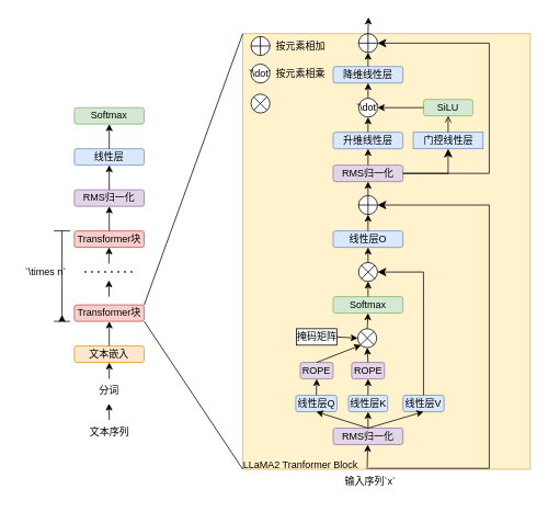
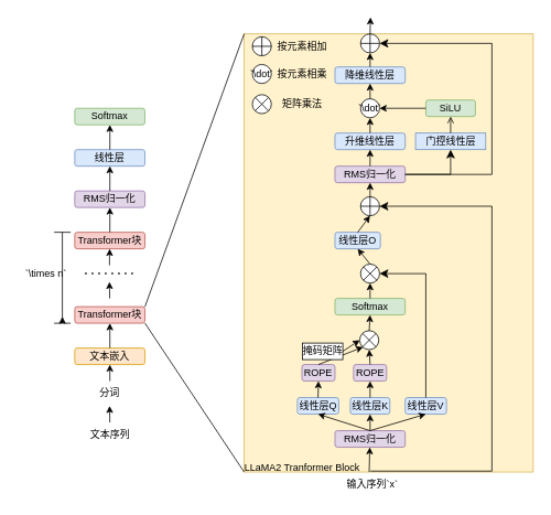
  <mxCell id="0" />
  <mxCell id="1" parent="0" />
  <mxCell id="2" value="" style="rounded=0;whiteSpace=wrap;html=1;fillColor=#fff2cc;strokeColor=#d6b656;" parent="1" vertex="1"><mxGeometry x="295" y="40" width="350" height="530" as="geometry" /></mxCell>
  <mxCell id="3" value="文本嵌入" style="rounded=1;whiteSpace=wrap;html=1;fillColor=#ffe6cc;strokeColor=#d79b00;" parent="1" vertex="1"><mxGeometry x="90" y="420" width="85" height="20" as="geometry" /></mxCell>
  <mxCell id="4" value="文本序列" style="text;html=1;align=center;verticalAlign=middle;whiteSpace=wrap;rounded=0;" parent="1" vertex="1"><mxGeometry x="102.5" y="510" width="60" height="30" as="geometry" /></mxCell>
  <mxCell id="5" value="" style="edgeStyle=orthogonalEdgeStyle;rounded=0;orthogonalLoop=1;jettySize=auto;html=1;exitX=0.5;exitY=0;exitDx=0;exitDy=0;entryX=0.5;entryY=1;entryDx=0;entryDy=0;" parent="1" source="3" target="8" edge="1"><mxGeometry relative="1" as="geometry"><mxPoint x="315" y="425" as="sourcePoint" /><mxPoint x="315" y="340" as="targetPoint" /></mxGeometry></mxCell>
  <mxCell id="6" value="分词" style="text;html=1;align=center;verticalAlign=middle;whiteSpace=wrap;rounded=0;" parent="1" vertex="1"><mxGeometry x="110" y="460" width="45" height="30" as="geometry" /></mxCell>
  <mxCell id="7" value="" style="endArrow=classic;html=1;rounded=0;exitX=0.5;exitY=0;exitDx=0;exitDy=0;entryX=0.5;entryY=1;entryDx=0;entryDy=0;" parent="1" source="6" target="3" edge="1"><mxGeometry width="50" height="50" relative="1" as="geometry"><mxPoint x="285" y="390" as="sourcePoint" /><mxPoint x="335" y="340" as="targetPoint" /></mxGeometry></mxCell>
  <mxCell id="8" value="Transformer块" style="rounded=1;whiteSpace=wrap;html=1;fillColor=#f8cecc;strokeColor=#b85450;" parent="1" vertex="1"><mxGeometry x="90" y="370" width="85" height="20" as="geometry" /></mxCell>
  <mxCell id="9" value="Transformer块" style="rounded=1;whiteSpace=wrap;html=1;fillColor=#f8cecc;strokeColor=#b85450;" parent="1" vertex="1"><mxGeometry x="90" y="280" width="85" height="20" as="geometry" /></mxCell>
  <mxCell id="10" value="" style="edgeStyle=orthogonalEdgeStyle;rounded=0;orthogonalLoop=1;jettySize=auto;html=1;exitX=0.5;exitY=0;exitDx=0;exitDy=0;" parent="1" edge="1"><mxGeometry relative="1" as="geometry"><mxPoint x="132.3" y="360" as="sourcePoint" /><mxPoint x="132" y="340" as="targetPoint" /></mxGeometry></mxCell>
  <mxCell id="11" value="" style="endArrow=none;dashed=1;html=1;dashPattern=1 3;strokeWidth=2;rounded=0;" parent="1" edge="1"><mxGeometry width="50" height="50" relative="1" as="geometry"><mxPoint x="102.5" y="330" as="sourcePoint" /><mxPoint x="162.5" y="330" as="targetPoint" /></mxGeometry></mxCell>
  <mxCell id="12" value="" style="edgeStyle=orthogonalEdgeStyle;rounded=0;orthogonalLoop=1;jettySize=auto;html=1;entryX=0.5;entryY=1;entryDx=0;entryDy=0;" parent="1" edge="1"><mxGeometry relative="1" as="geometry"><mxPoint x="132" y="320" as="sourcePoint" /><mxPoint x="132.3" y="300" as="targetPoint" /></mxGeometry></mxCell>
  <mxCell id="13" value="RMS归一化" style="rounded=1;whiteSpace=wrap;html=1;fillColor=#e1d5e7;strokeColor=#9673a6;" parent="1" vertex="1"><mxGeometry x="90" y="230" width="85" height="20" as="geometry" /></mxCell>
  <mxCell id="14" value="线性层" style="rounded=1;whiteSpace=wrap;html=1;fillColor=#dae8fc;strokeColor=#6c8ebf;" parent="1" vertex="1"><mxGeometry x="90" y="180" width="85" height="20" as="geometry" /></mxCell>
  <mxCell id="15" value="Softmax" style="rounded=1;whiteSpace=wrap;html=1;fillColor=#d5e8d4;strokeColor=#82b366;" parent="1" vertex="1"><mxGeometry x="90" y="130" width="85" height="20" as="geometry" /></mxCell>
  <mxCell id="16" value="" style="edgeStyle=orthogonalEdgeStyle;rounded=0;orthogonalLoop=1;jettySize=auto;html=1;exitX=0.5;exitY=0;exitDx=0;exitDy=0;entryX=0.5;entryY=1;entryDx=0;entryDy=0;" parent="1" source="13" target="14" edge="1"><mxGeometry relative="1" as="geometry"><mxPoint x="275" y="115" as="sourcePoint" /><mxPoint x="275.29" y="80" as="targetPoint" /></mxGeometry></mxCell>
  <mxCell id="17" value="" style="edgeStyle=orthogonalEdgeStyle;rounded=0;orthogonalLoop=1;jettySize=auto;html=1;exitX=0.5;exitY=0;exitDx=0;exitDy=0;entryX=0.5;entryY=1;entryDx=0;entryDy=0;" parent="1" source="14" target="15" edge="1"><mxGeometry relative="1" as="geometry"><mxPoint x="150" y="140" as="sourcePoint" /><mxPoint x="150" y="115" as="targetPoint" /></mxGeometry></mxCell>
  <mxCell id="18" value="" style="shape=crossbar;whiteSpace=wrap;html=1;rounded=1;direction=south;" parent="1" vertex="1"><mxGeometry x="65" y="280" width="20" height="110" as="geometry" /></mxCell>
  <mxCell id="19" value="" style="edgeStyle=orthogonalEdgeStyle;rounded=0;orthogonalLoop=1;jettySize=auto;html=1;exitX=0.5;exitY=0;exitDx=0;exitDy=0;entryX=0.5;entryY=1;entryDx=0;entryDy=0;" parent="1" source="9" target="13" edge="1"><mxGeometry relative="1" as="geometry"><mxPoint x="132.3" y="260" as="sourcePoint" /><mxPoint x="132.3" y="230" as="targetPoint" /></mxGeometry></mxCell>
  <mxCell id="20" style="edgeStyle=orthogonalEdgeStyle;rounded=0;orthogonalLoop=1;jettySize=auto;html=1;exitX=1;exitY=0.5;exitDx=0;exitDy=0;exitPerimeter=0;entryX=0.928;entryY=0.498;entryDx=0;entryDy=0;entryPerimeter=0;" parent="1" source="18" target="18" edge="1"><mxGeometry relative="1" as="geometry" /></mxCell>
  <mxCell id="21" value="`\times n`" style="text;html=1;align=center;verticalAlign=middle;resizable=0;points=[];autosize=1;strokeColor=none;fillColor=none;" parent="1" vertex="1"><mxGeometry x="20" y="315" width="70" height="30" as="geometry" /></mxCell>
  <mxCell id="22" value="" style="endArrow=none;html=1;rounded=0;exitX=1;exitY=0;exitDx=0;exitDy=0;entryX=0;entryY=0;entryDx=0;entryDy=0;" parent="1" source="8" target="2" edge="1"><mxGeometry width="50" height="50" relative="1" as="geometry"><mxPoint x="375" y="370" as="sourcePoint" /><mxPoint x="265" y="20" as="targetPoint" /></mxGeometry></mxCell>
  <mxCell id="23" value="" style="endArrow=none;html=1;rounded=0;exitX=1;exitY=1;exitDx=0;exitDy=0;entryX=0;entryY=1;entryDx=0;entryDy=0;" parent="1" source="8" target="2" edge="1"><mxGeometry width="50" height="50" relative="1" as="geometry"><mxPoint x="185" y="370" as="sourcePoint" /><mxPoint x="255" y="580" as="targetPoint" /></mxGeometry></mxCell>
  <mxCell id="24" value="" style="endArrow=classic;html=1;rounded=0;exitX=0.46;exitY=0.001;exitDx=0;exitDy=0;exitPerimeter=0;" parent="1" source="31" edge="1"><mxGeometry width="50" height="50" relative="1" as="geometry"><mxPoint x="447" y="570" as="sourcePoint" /><mxPoint x="447.161" y="540" as="targetPoint" /></mxGeometry></mxCell>
  <mxCell id="25" value="RMS归一化" style="rounded=1;whiteSpace=wrap;html=1;fillColor=#e1d5e7;strokeColor=#9673a6;" parent="1" vertex="1"><mxGeometry x="405" y="520" width="85" height="20" as="geometry" /></mxCell>
  <mxCell id="26" value="" style="edgeStyle=orthogonalEdgeStyle;rounded=0;orthogonalLoop=1;jettySize=auto;html=1;exitX=0.5;exitY=0;exitDx=0;exitDy=0;" parent="1" edge="1"><mxGeometry relative="1" as="geometry"><mxPoint x="132.46" y="510" as="sourcePoint" /><mxPoint x="132.16" y="490" as="targetPoint" /></mxGeometry></mxCell>
  <mxCell id="27" value="" style="edgeStyle=orthogonalEdgeStyle;rounded=0;orthogonalLoop=1;jettySize=auto;html=1;exitX=0.5;exitY=0;exitDx=0;exitDy=0;entryX=0.5;entryY=1;entryDx=0;entryDy=0;" parent="1" source="25" target="29" edge="1"><mxGeometry relative="1" as="geometry"><mxPoint x="265.3" y="560" as="sourcePoint" /><mxPoint x="447.5" y="500" as="targetPoint" /></mxGeometry></mxCell>
  <mxCell id="28" value="线性层Q" style="rounded=1;whiteSpace=wrap;html=1;fillColor=#dae8fc;strokeColor=#6c8ebf;" parent="1" vertex="1"><mxGeometry x="359.5" y="480" width="50" height="20" as="geometry" /></mxCell>
  <mxCell id="29" value="线性层K" style="rounded=1;whiteSpace=wrap;html=1;fillColor=#dae8fc;strokeColor=#6c8ebf;" parent="1" vertex="1"><mxGeometry x="423.62" y="480" width="47.75" height="20" as="geometry" /></mxCell>
  <mxCell id="30" value="线性层V" style="rounded=1;whiteSpace=wrap;html=1;fillColor=#dae8fc;strokeColor=#6c8ebf;" parent="1" vertex="1"><mxGeometry x="490" y="480" width="50" height="20" as="geometry" /></mxCell>
  <mxCell id="31" value="输入序列`x`" style="text;html=1;align=center;verticalAlign=middle;resizable=0;points=[];autosize=1;strokeColor=none;fillColor=none;" parent="1" vertex="1"><mxGeometry x="405" y="570" width="90" height="30" as="geometry" /></mxCell>
  <mxCell id="32" value="" style="endArrow=classic;html=1;rounded=0;entryX=0.5;entryY=1;entryDx=0;entryDy=0;exitX=0.5;exitY=0;exitDx=0;exitDy=0;" parent="1" source="25" target="28" edge="1"><mxGeometry width="50" height="50" relative="1" as="geometry"><mxPoint x="457.16" y="590" as="sourcePoint" /><mxPoint x="457.161" y="550" as="targetPoint" /></mxGeometry></mxCell>
  <mxCell id="33" value="" style="endArrow=classic;html=1;rounded=0;entryX=0.5;entryY=1;entryDx=0;entryDy=0;exitX=0.5;exitY=0;exitDx=0;exitDy=0;" parent="1" source="25" target="30" edge="1"><mxGeometry width="50" height="50" relative="1" as="geometry"><mxPoint x="467.16" y="600" as="sourcePoint" /><mxPoint x="467.161" y="560" as="targetPoint" /></mxGeometry></mxCell>
  <mxCell id="34" value="" style="endArrow=classic;html=1;rounded=0;exitX=0.5;exitY=0;exitDx=0;exitDy=0;entryX=0.5;entryY=1;entryDx=0;entryDy=0;" parent="1" source="28" target="35" edge="1"><mxGeometry width="50" height="50" relative="1" as="geometry"><mxPoint x="294" y="595" as="sourcePoint" /><mxPoint x="398" y="440" as="targetPoint" /></mxGeometry></mxCell>
  <mxCell id="35" value="ROPE" style="rounded=1;whiteSpace=wrap;html=1;fillColor=#e1d5e7;strokeColor=#9673a6;" parent="1" vertex="1"><mxGeometry x="365" y="440" width="40" height="20" as="geometry" /></mxCell>
  <mxCell id="36" value="" style="endArrow=classic;html=1;rounded=0;exitX=0.5;exitY=0;exitDx=0;exitDy=0;entryX=0.5;entryY=1;entryDx=0;entryDy=0;" parent="1" source="29" target="37" edge="1"><mxGeometry width="50" height="50" relative="1" as="geometry"><mxPoint x="451.87" y="425" as="sourcePoint" /><mxPoint x="451.87" y="400" as="targetPoint" /></mxGeometry></mxCell>
  <mxCell id="37" value="ROPE" style="rounded=1;whiteSpace=wrap;html=1;fillColor=#e1d5e7;strokeColor=#9673a6;" parent="1" vertex="1"><mxGeometry x="427.5" y="440" width="40" height="20" as="geometry" /></mxCell>
  <mxCell id="38" value="" style="endArrow=classic;html=1;rounded=0;exitX=0.5;exitY=0;exitDx=0;exitDy=0;entryX=0.174;entryY=0.864;entryDx=0;entryDy=0;entryPerimeter=0;" parent="1" source="35" target="40" edge="1"><mxGeometry width="50" height="50" relative="1" as="geometry"><mxPoint x="375" y="370" as="sourcePoint" /><mxPoint x="425" y="400" as="targetPoint" /></mxGeometry></mxCell>
  <mxCell id="39" value="" style="endArrow=classic;html=1;rounded=0;exitX=0.5;exitY=0;exitDx=0;exitDy=0;entryX=0.5;entryY=1;entryDx=0;entryDy=0;entryPerimeter=0;" parent="1" source="37" target="40" edge="1"><mxGeometry width="50" height="50" relative="1" as="geometry"><mxPoint x="447.72" y="420" as="sourcePoint" /><mxPoint x="448" y="400" as="targetPoint" /></mxGeometry></mxCell>
  <mxCell id="40" value="" style="verticalLabelPosition=bottom;shadow=0;dashed=0;align=center;html=1;verticalAlign=top;shape=mxgraph.electrical.abstract.multiplier;" parent="1" vertex="1"><mxGeometry x="434.99" y="399" width="23" height="23" as="geometry" /></mxCell>
- <mxCell id="41" value="&lt;span style=&quot;text-wrap: nowrap;&quot;&gt;掩码矩阵&lt;/span&gt;" style="rounded=0;whiteSpace=wrap;html=1;" parent="1" vertex="1"><mxGeometry x="360.5" y="399" width="49" height="20" as="geometry" /></mxCell>
+ <mxCell id="41" value="&lt;span style=&quot;text-wrap: nowrap;&quot;&gt;掩码矩阵&lt;/span&gt;" style="rounded=0;whiteSpace=wrap;html=1;" parent="1" vertex="1"><mxGeometry x="365.5" y="414" width="49" height="20" as="geometry" /></mxCell>
  <mxCell id="42" value="" style="endArrow=classic;html=1;rounded=0;exitX=1;exitY=0.5;exitDx=0;exitDy=0;entryX=0;entryY=0.5;entryDx=0;entryDy=0;entryPerimeter=0;" parent="1" source="41" target="40" edge="1"><mxGeometry width="50" height="50" relative="1" as="geometry"><mxPoint x="395" y="440" as="sourcePoint" /><mxPoint x="451" y="413" as="targetPoint" /></mxGeometry></mxCell>
  <mxCell id="43" value="Softmax" style="rounded=1;whiteSpace=wrap;html=1;fillColor=#d5e8d4;strokeColor=#82b366;" parent="1" vertex="1"><mxGeometry x="405" y="360" width="85" height="20" as="geometry" /></mxCell>
  <mxCell id="44" value="" style="endArrow=classic;html=1;rounded=0;exitX=0.5;exitY=0;exitDx=0;exitDy=0;entryX=0.5;entryY=1;entryDx=0;entryDy=0;exitPerimeter=0;" parent="1" source="40" target="43" edge="1"><mxGeometry width="50" height="50" relative="1" as="geometry"><mxPoint x="420" y="406" as="sourcePoint" /><mxPoint x="447" y="405" as="targetPoint" /></mxGeometry></mxCell>
  <mxCell id="45" value="" style="edgeStyle=elbowEdgeStyle;elbow=vertical;endArrow=classic;html=1;curved=0;rounded=0;endSize=8;startSize=8;exitX=0.5;exitY=0;exitDx=0;exitDy=0;entryX=1;entryY=0.5;entryDx=0;entryDy=0;entryPerimeter=0;" parent="1" source="30" target="47" edge="1"><mxGeometry width="50" height="50" relative="1" as="geometry"><mxPoint x="375" y="370" as="sourcePoint" /><mxPoint x="510" y="270" as="targetPoint" /><Array as="points"><mxPoint x="515" y="330" /></Array></mxGeometry></mxCell>
  <mxCell id="46" value="" style="endArrow=classic;html=1;rounded=0;entryX=0.5;entryY=1;entryDx=0;entryDy=0;entryPerimeter=0;exitX=0.5;exitY=0;exitDx=0;exitDy=0;" parent="1" source="43" target="47" edge="1"><mxGeometry width="50" height="50" relative="1" as="geometry"><mxPoint x="447" y="340" as="sourcePoint" /><mxPoint x="448" y="296" as="targetPoint" /></mxGeometry></mxCell>
  <mxCell id="47" value="" style="verticalLabelPosition=bottom;shadow=0;dashed=0;align=center;html=1;verticalAlign=top;shape=mxgraph.electrical.abstract.multiplier;" parent="1" vertex="1"><mxGeometry x="436" y="318.5" width="23" height="23" as="geometry" /></mxCell>
- <mxCell id="48" value="线性层O" style="rounded=1;whiteSpace=wrap;html=1;fillColor=#dae8fc;strokeColor=#6c8ebf;" parent="1" vertex="1"><mxGeometry x="405" y="280" width="85" height="20" as="geometry" /></mxCell>
+ <mxCell id="48" value="线性层O" style="rounded=1;whiteSpace=wrap;html=1;fillColor=#dae8fc;strokeColor=#6c8ebf;" parent="1" vertex="1"><mxGeometry x="405" y="280" width="55" height="20" as="geometry" /></mxCell>
  <mxCell id="49" value="" style="endArrow=classic;html=1;rounded=0;entryX=0.5;entryY=1;entryDx=0;entryDy=0;exitX=0.5;exitY=0;exitDx=0;exitDy=0;exitPerimeter=0;" parent="1" source="47" target="48" edge="1"><mxGeometry width="50" height="50" relative="1" as="geometry"><mxPoint x="554.5" y="240" as="sourcePoint" /><mxPoint x="545" y="160" as="targetPoint" /></mxGeometry></mxCell>
  <mxCell id="50" value="" style="verticalLabelPosition=bottom;verticalAlign=top;html=1;shape=mxgraph.flowchart.summing_function;" parent="1" vertex="1"><mxGeometry x="435.99" y="237.01" width="23" height="23" as="geometry" /></mxCell>
  <mxCell id="51" value="" style="endArrow=classic;html=1;rounded=0;entryX=0.5;entryY=1;entryDx=0;entryDy=0;exitX=0.5;exitY=0;exitDx=0;exitDy=0;entryPerimeter=0;" parent="1" source="48" target="50" edge="1"><mxGeometry width="50" height="50" relative="1" as="geometry"><mxPoint x="457" y="329" as="sourcePoint" /><mxPoint x="457" y="310" as="targetPoint" /></mxGeometry></mxCell>
  <mxCell id="52" value="" style="edgeStyle=elbowEdgeStyle;elbow=horizontal;endArrow=classic;html=1;curved=0;rounded=0;endSize=8;startSize=8;entryX=1;entryY=0.5;entryDx=0;entryDy=0;entryPerimeter=0;exitX=0.478;exitY=-0.036;exitDx=0;exitDy=0;exitPerimeter=0;" parent="1" source="31" target="50" edge="1"><mxGeometry width="50" height="50" relative="1" as="geometry"><mxPoint x="458" y="568.5" as="sourcePoint" /><mxPoint x="470.99" y="250" as="targetPoint" /><Array as="points"><mxPoint x="595" y="420" /></Array></mxGeometry></mxCell>
  <mxCell id="53" value="RMS归一化" style="rounded=1;whiteSpace=wrap;html=1;fillColor=#e1d5e7;strokeColor=#9673a6;" parent="1" vertex="1"><mxGeometry x="404.99" y="200" width="85" height="20" as="geometry" /></mxCell>
  <mxCell id="54" value="" style="endArrow=classic;html=1;rounded=0;entryX=0.5;entryY=1;entryDx=0;entryDy=0;exitX=0.5;exitY=0;exitDx=0;exitDy=0;exitPerimeter=0;" parent="1" source="50" target="53" edge="1"><mxGeometry width="50" height="50" relative="1" as="geometry"><mxPoint x="457" y="290" as="sourcePoint" /><mxPoint x="457" y="273" as="targetPoint" /></mxGeometry></mxCell>
  <mxCell id="55" value="升维线性层" style="rounded=1;whiteSpace=wrap;html=1;fillColor=#dae8fc;strokeColor=#6c8ebf;" parent="1" vertex="1"><mxGeometry x="404.99" y="160" width="85" height="20" as="geometry" /></mxCell>
  <mxCell id="56" value="门控线性层" style="whiteSpace=wrap;html=1;fillColor=#dae8fc;strokeColor=#6c8ebf;rounded=0;" parent="1" vertex="1"><mxGeometry x="502.5" y="160" width="85" height="20" as="geometry" /></mxCell>
  <mxCell id="57" value="SiLU" style="rounded=1;whiteSpace=wrap;html=1;fillColor=#d5e8d4;strokeColor=#82b366;" parent="1" vertex="1"><mxGeometry x="515" y="120" width="60" height="20" as="geometry" /></mxCell>
  <mxCell id="58" value="" style="endArrow=classic;html=1;rounded=0;exitX=0.5;exitY=0;exitDx=0;exitDy=0;entryX=0.5;entryY=1;entryDx=0;entryDy=0;" parent="1" source="53" target="55" edge="1"><mxGeometry width="50" height="50" relative="1" as="geometry"><mxPoint x="457" y="408" as="sourcePoint" /><mxPoint x="457" y="390" as="targetPoint" /></mxGeometry></mxCell>
  <mxCell id="59" value="" style="edgeStyle=elbowEdgeStyle;elbow=vertical;endArrow=classic;html=1;curved=0;rounded=0;endSize=8;startSize=8;entryX=0.5;entryY=1;entryDx=0;entryDy=0;exitX=1;exitY=0.5;exitDx=0;exitDy=0;" parent="1" source="53" target="56" edge="1"><mxGeometry width="50" height="50" relative="1" as="geometry"><mxPoint x="545" y="260" as="sourcePoint" /><mxPoint x="595" y="210" as="targetPoint" /><Array as="points"><mxPoint x="555" y="210" /></Array></mxGeometry></mxCell>
  <mxCell id="60" value="" style="endArrow=open;html=1;rounded=0;entryX=0.5;entryY=1;entryDx=0;entryDy=0;exitX=0.5;exitY=0;exitDx=0;exitDy=0;" parent="1" source="56" target="57" edge="1"><mxGeometry width="50" height="50" relative="1" as="geometry"><mxPoint x="457" y="250" as="sourcePoint" /><mxPoint x="457" y="230" as="targetPoint" /></mxGeometry></mxCell>
  <mxCell id="61" value="`\dot`" style="ellipse;whiteSpace=wrap;html=1;aspect=fixed;" parent="1" vertex="1"><mxGeometry x="436" y="118.5" width="23" height="23" as="geometry" /></mxCell>
  <mxCell id="62" value="" style="endArrow=classic;html=1;rounded=0;entryX=1;entryY=0.5;entryDx=0;entryDy=0;exitX=0;exitY=0.5;exitDx=0;exitDy=0;" parent="1" source="57" target="61" edge="1"><mxGeometry width="50" height="50" relative="1" as="geometry"><mxPoint x="567" y="170" as="sourcePoint" /><mxPoint x="567" y="150" as="targetPoint" /></mxGeometry></mxCell>
  <mxCell id="63" value="" style="endArrow=classic;html=1;rounded=0;exitX=0.5;exitY=0;exitDx=0;exitDy=0;entryX=0.5;entryY=1;entryDx=0;entryDy=0;" parent="1" source="55" target="61" edge="1"><mxGeometry width="50" height="50" relative="1" as="geometry"><mxPoint x="457" y="210" as="sourcePoint" /><mxPoint x="457" y="190" as="targetPoint" /></mxGeometry></mxCell>
  <mxCell id="64" value="降维线性层" style="rounded=1;whiteSpace=wrap;html=1;fillColor=#dae8fc;strokeColor=#6c8ebf;" parent="1" vertex="1"><mxGeometry x="405" y="80" width="85" height="20" as="geometry" /></mxCell>
  <mxCell id="65" value="" style="endArrow=classic;html=1;rounded=0;exitX=0.5;exitY=0;exitDx=0;exitDy=0;entryX=0.5;entryY=1;entryDx=0;entryDy=0;" parent="1" source="61" target="64" edge="1"><mxGeometry width="50" height="50" relative="1" as="geometry"><mxPoint x="457" y="170" as="sourcePoint" /><mxPoint x="458" y="151" as="targetPoint" /></mxGeometry></mxCell>
  <mxCell id="66" value="" style="verticalLabelPosition=bottom;verticalAlign=top;html=1;shape=mxgraph.flowchart.summing_function;" parent="1" vertex="1"><mxGeometry x="436" y="40" width="23" height="23" as="geometry" /></mxCell>
  <mxCell id="67" value="" style="edgeStyle=elbowEdgeStyle;elbow=horizontal;endArrow=classic;html=1;curved=0;rounded=0;endSize=8;startSize=8;entryX=1;entryY=0.5;entryDx=0;entryDy=0;entryPerimeter=0;exitX=1;exitY=0.5;exitDx=0;exitDy=0;" parent="1" source="53" target="66" edge="1"><mxGeometry width="50" height="50" relative="1" as="geometry"><mxPoint x="665" y="250" as="sourcePoint" /><mxPoint x="469" y="259" as="targetPoint" /><Array as="points"><mxPoint x="595" y="130" /></Array></mxGeometry></mxCell>
  <mxCell id="68" value="" style="endArrow=classic;html=1;rounded=0;exitX=0.5;exitY=0;exitDx=0;exitDy=0;entryX=0.5;entryY=1;entryDx=0;entryDy=0;entryPerimeter=0;" parent="1" source="64" target="66" edge="1"><mxGeometry width="50" height="50" relative="1" as="geometry"><mxPoint x="458" y="128" as="sourcePoint" /><mxPoint x="457" y="110" as="targetPoint" /></mxGeometry></mxCell>
  <mxCell id="69" value="" style="endArrow=classic;html=1;rounded=0;exitX=0.5;exitY=0;exitDx=0;exitDy=0;exitPerimeter=0;" parent="1" source="66" edge="1"><mxGeometry width="50" height="50" relative="1" as="geometry"><mxPoint x="277" y="20" as="sourcePoint" /><mxPoint x="448" y="20" as="targetPoint" /></mxGeometry></mxCell>
  <mxCell id="70" value="LLaMA2 Tranformer Block" style="text;html=1;align=center;verticalAlign=middle;resizable=0;points=[];autosize=1;strokeColor=none;fillColor=none;" parent="1" vertex="1"><mxGeometry x="284.99" y="550" width="160" height="30" as="geometry" /></mxCell>
  <mxCell id="71" value="" style="verticalLabelPosition=bottom;verticalAlign=top;html=1;shape=mxgraph.flowchart.summing_function;" parent="1" vertex="1"><mxGeometry x="304.99" y="43.5" width="23" height="23" as="geometry" /></mxCell>
  <mxCell id="72" value="按元素相加" style="text;html=1;align=center;verticalAlign=middle;resizable=0;points=[];autosize=1;strokeColor=none;fillColor=none;" parent="1" vertex="1"><mxGeometry x="324.99" y="40" width="80" height="30" as="geometry" /></mxCell>
  <mxCell id="73" value="按元素相乘" style="text;html=1;align=center;verticalAlign=middle;resizable=0;points=[];autosize=1;strokeColor=none;fillColor=none;" parent="1" vertex="1"><mxGeometry x="324.99" y="73.5" width="80" height="30" as="geometry" /></mxCell>
  <mxCell id="74" value="`\dot`" style="ellipse;whiteSpace=wrap;html=1;aspect=fixed;" parent="1" vertex="1"><mxGeometry x="304.99" y="77" width="23" height="23" as="geometry" /></mxCell>
  <mxCell id="75" value="" style="verticalLabelPosition=bottom;shadow=0;dashed=0;align=center;html=1;verticalAlign=top;shape=mxgraph.electrical.abstract.multiplier;" parent="1" vertex="1"><mxGeometry x="304.99" y="113.5" width="23" height="23" as="geometry" /></mxCell>
+ <mxCell id="76" value="矩阵乘法" style="text;html=1;align=center;verticalAlign=middle;resizable=0;points=[];autosize=1;strokeColor=none;fillColor=none;" parent="1" vertex="1"><mxGeometry x="329.99" y="110" width="70" height="30" as="geometry" /></mxCell>
